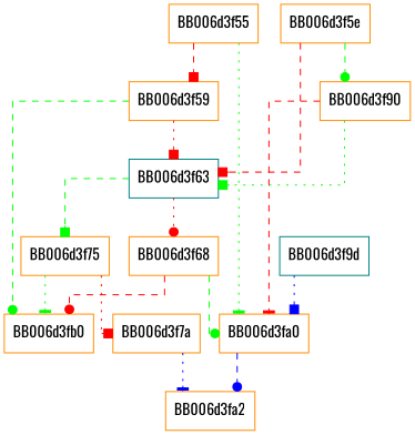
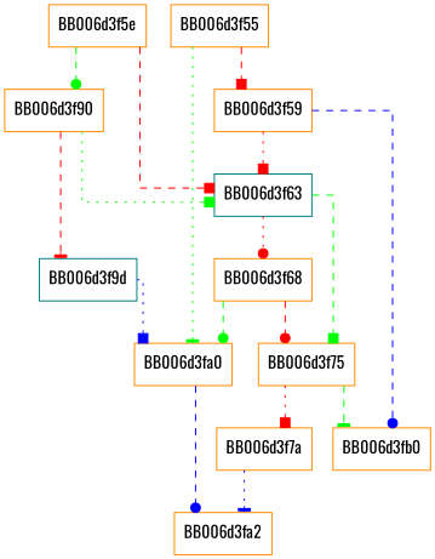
  digraph {
    fontname=Oswald
    splines=ortho
    node [color=darkorange fontname=Oswald shape=box]
    edge [arrowhead=box color=green fontname=Oswald style=dashed]
    BB006d3fa0
    BB006d3fa2
    BB006d3f55
    BB006d3f59
    BB006d3fb0
    BB006d3f63 [color=teal]
    BB006d3f5e
    BB006d3f90
    BB006d3f9d [color=teal]
    BB006d3f75
    BB006d3f68
    BB006d3f7a
    BB006d3fa0 -> BB006d3fa2 [arrowhead=dot color=blue]
    BB006d3f55 -> BB006d3fa0 [arrowhead=tee style=dotted]
    BB006d3f55 -> BB006d3f59 [color=red]
-   BB006d3f59 -> BB006d3fb0 [arrowhead=dot]
+   BB006d3f59 -> BB006d3fb0 [arrowhead=dot color=blue]
    BB006d3f59 -> BB006d3f63 [color=red style=dotted]
    BB006d3f63 -> BB006d3f75
    BB006d3f63 -> BB006d3f68 [arrowhead=dot color=red style=dotted]
    BB006d3f5e -> BB006d3f63 [color=red]
    BB006d3f5e -> BB006d3f90 [arrowhead=dot]
    BB006d3f90 -> BB006d3f63 [style=dotted]
-   BB006d3f90 -> BB006d3fa0 [arrowhead=tee color=red]
+   BB006d3f90 -> BB006d3f9d [arrowhead=tee color=red]
    BB006d3f9d -> BB006d3fa0 [color=blue style=dotted]
-   BB006d3f75 -> BB006d3fb0 [arrowhead=tee style=dotted]
+   BB006d3f75 -> BB006d3fb0 [arrowhead=tee]
    BB006d3f75 -> BB006d3f7a [color=red style=dotted]
    BB006d3f68 -> BB006d3fa0 [arrowhead=dot]
-   BB006d3f68 -> BB006d3fb0 [arrowhead=dot color=red]
+   BB006d3f68 -> BB006d3f75 [arrowhead=dot color=red]
    BB006d3f7a -> BB006d3fa2 [arrowhead=tee color=blue style=dotted]
  }
